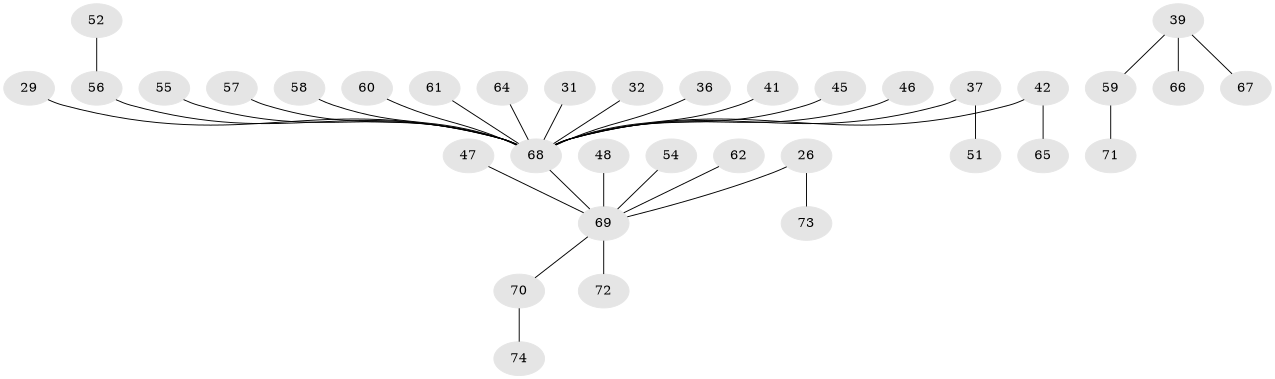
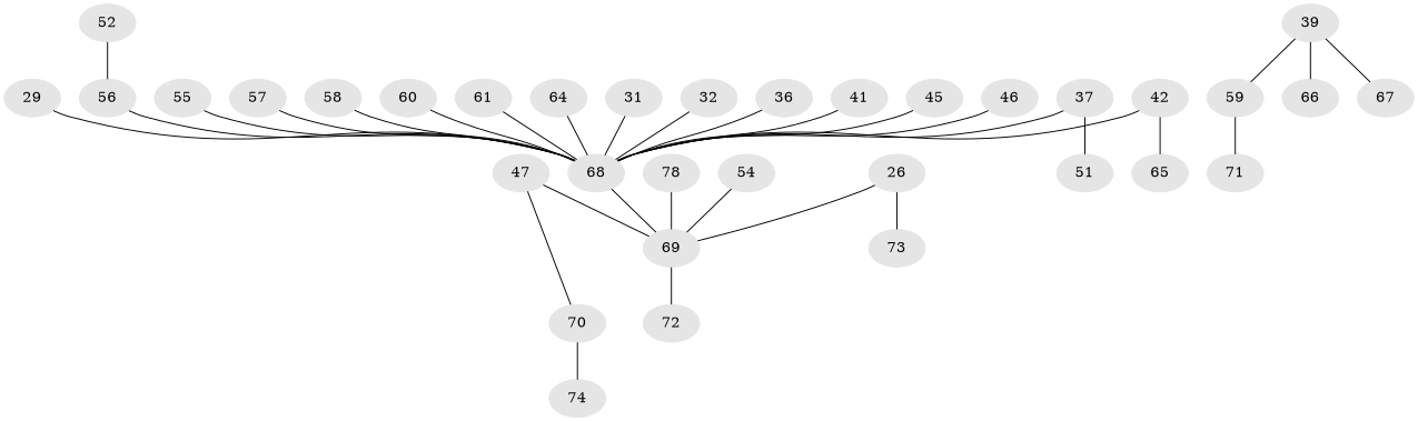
  graph {
    node [color=gray90 style=filled]
    69 [super="+28+34+24"]
    70
    72
    26
    73
    68 [super="+3+7+50+10+38+44+53+14+15+33+23"]
    31
    32
    36
    37
    51
    39
    59
    66
    67
    71
    41 [super="+21"]
    42
    65
    45
    46
    47
-   48
+   48 [label=78]
    n24 [label=29]
    56 [super="+29"]
    52
    54
    55
    57
    58
    60
    61
-   62
    64
    74
-   69 -- 70
+   47 -- 70
    69 -- 72
    70 -- 74
    26 -- 69
    26 -- 73
    68 -- 69
    31 -- 68
    32 -- 68
    36 -- 68
    37 -- 68
    37 -- 51
    39 -- 59
    39 -- 66
    39 -- 67
    59 -- 71
    41 -- 68
    42 -- 68
    42 -- 65
    45 -- 68
    46 -- 68
    47 -- 69
    48 -- 69
    n24 -- 68
    56 -- 68
    52 -- 56
    54 -- 69
    55 -- 68
    57 -- 68
    58 -- 68
    60 -- 68
    61 -- 68
-   62 -- 69
    64 -- 68
  }
